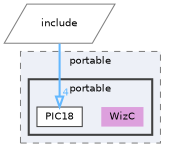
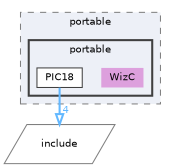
  digraph {
    compound=true
    node [fontname=Helvetica fontsize=10 style=filled fillcolor=white]
    n1 [height=0.2 label=WizC shape=plaintext width=0.4 fillcolor=plum]
    n2 [color=grey25 height=0.2 label=PIC18 shape=box width=0.4]
    n3 [color=grey50 height=0.2 label=include shape=parallelogram width=0.4]
    subgraph cluster_1 {
      bgcolor="#edf0f7"
      fontname=Helvetica
      fontsize=10
      label=portable
      pencolor=grey50
      style="filled,dashed"
      subgraph cluster_2 {
        bgcolor="#edf0f7"
        fontname=Helvetica
        fontsize=10
        pencolor=grey25
        style="filled,bold"
        n1
        n2
      }
    }
-   n3 -> n2 [color=steelblue1 fontcolor=steelblue1 fontname=Helvetica fontsize=10 headlabel=4 labeldistance=1.5 labelfontname=Helvetica labelfontsize=10 style=bold arrowhead=onormal]
+   n2 -> n3 [color=steelblue1 fontcolor=steelblue1 fontname=Helvetica fontsize=10 headlabel=4 labeldistance=1.5 labelfontname=Helvetica labelfontsize=10 style=bold arrowhead=onormal]
  }
